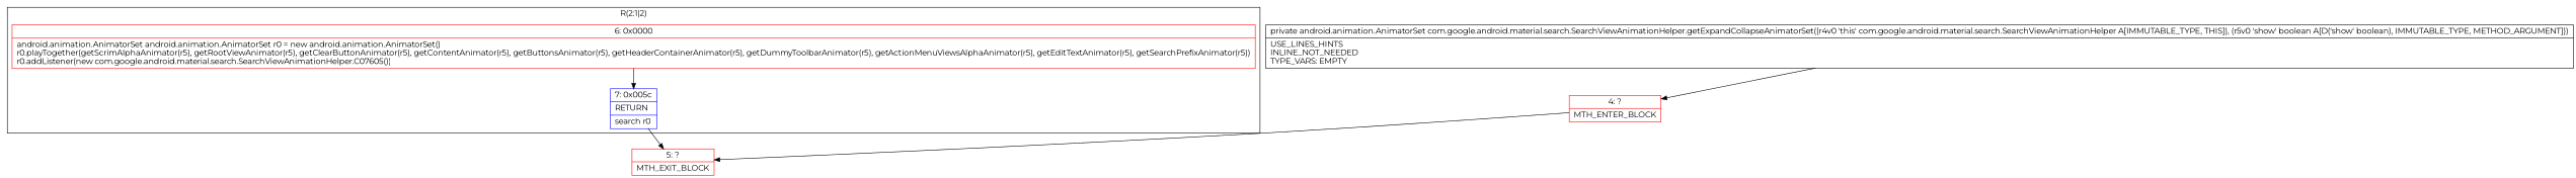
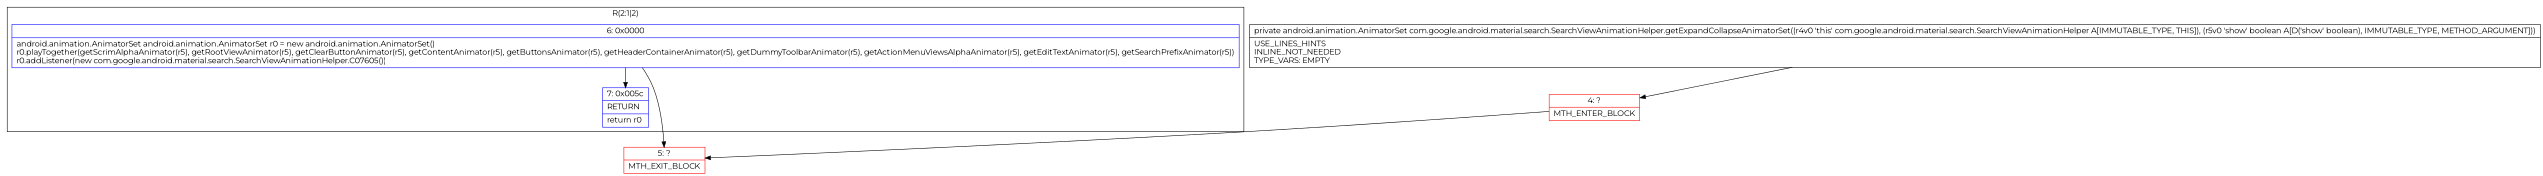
  digraph {
    fontname=Montserrat
    node [color=blue fontname=Montserrat shape=record]
    edge [fontname=Montserrat]
-   n1 [color=red label="{6\:\ 0x0000|android.animation.AnimatorSet android.animation.AnimatorSet r0 = new android.animation.AnimatorSet()\lr0.playTogether(getScrimAlphaAnimator(r5), getRootViewAnimator(r5), getClearButtonAnimator(r5), getContentAnimator(r5), getButtonsAnimator(r5), getHeaderContainerAnimator(r5), getDummyToolbarAnimator(r5), getActionMenuViewsAlphaAnimator(r5), getEditTextAnimator(r5), getSearchPrefixAnimator(r5))\lr0.addListener(new com.google.android.material.search.SearchViewAnimationHelper.C07605())\l}"]
-   n2 [label="{7\:\ 0x005c|RETURN\l|search r0\l}"]
+   n1 [label="{6\:\ 0x0000|android.animation.AnimatorSet android.animation.AnimatorSet r0 = new android.animation.AnimatorSet()\lr0.playTogether(getScrimAlphaAnimator(r5), getRootViewAnimator(r5), getClearButtonAnimator(r5), getContentAnimator(r5), getButtonsAnimator(r5), getHeaderContainerAnimator(r5), getDummyToolbarAnimator(r5), getActionMenuViewsAlphaAnimator(r5), getEditTextAnimator(r5), getSearchPrefixAnimator(r5))\lr0.addListener(new com.google.android.material.search.SearchViewAnimationHelper.C07605())\l}"]
+   n2 [label="{7\:\ 0x005c|RETURN\l|return r0\l}"]
    n3 [color=red label="{5\:\ ?|MTH_EXIT_BLOCK\l}"]
    n4 [color=red label="{4\:\ ?|MTH_ENTER_BLOCK\l}"]
    n5 [label="{private android.animation.AnimatorSet com.google.android.material.search.SearchViewAnimationHelper.getExpandCollapseAnimatorSet((r4v0 'this' com.google.android.material.search.SearchViewAnimationHelper A[IMMUTABLE_TYPE, THIS]), (r5v0 'show' boolean A[D('show' boolean), IMMUTABLE_TYPE, METHOD_ARGUMENT]))  | USE_LINES_HINTS\lINLINE_NOT_NEEDED\lTYPE_VARS: EMPTY\l}" color=""]
    subgraph cluster_1 {
      label="R(2:1|2)"
      n1
      n2
    }
    n1 -> n2
-   n2 -> n3
+   n1 -> n3
    n4 -> n3
    n5 -> n4
  }
